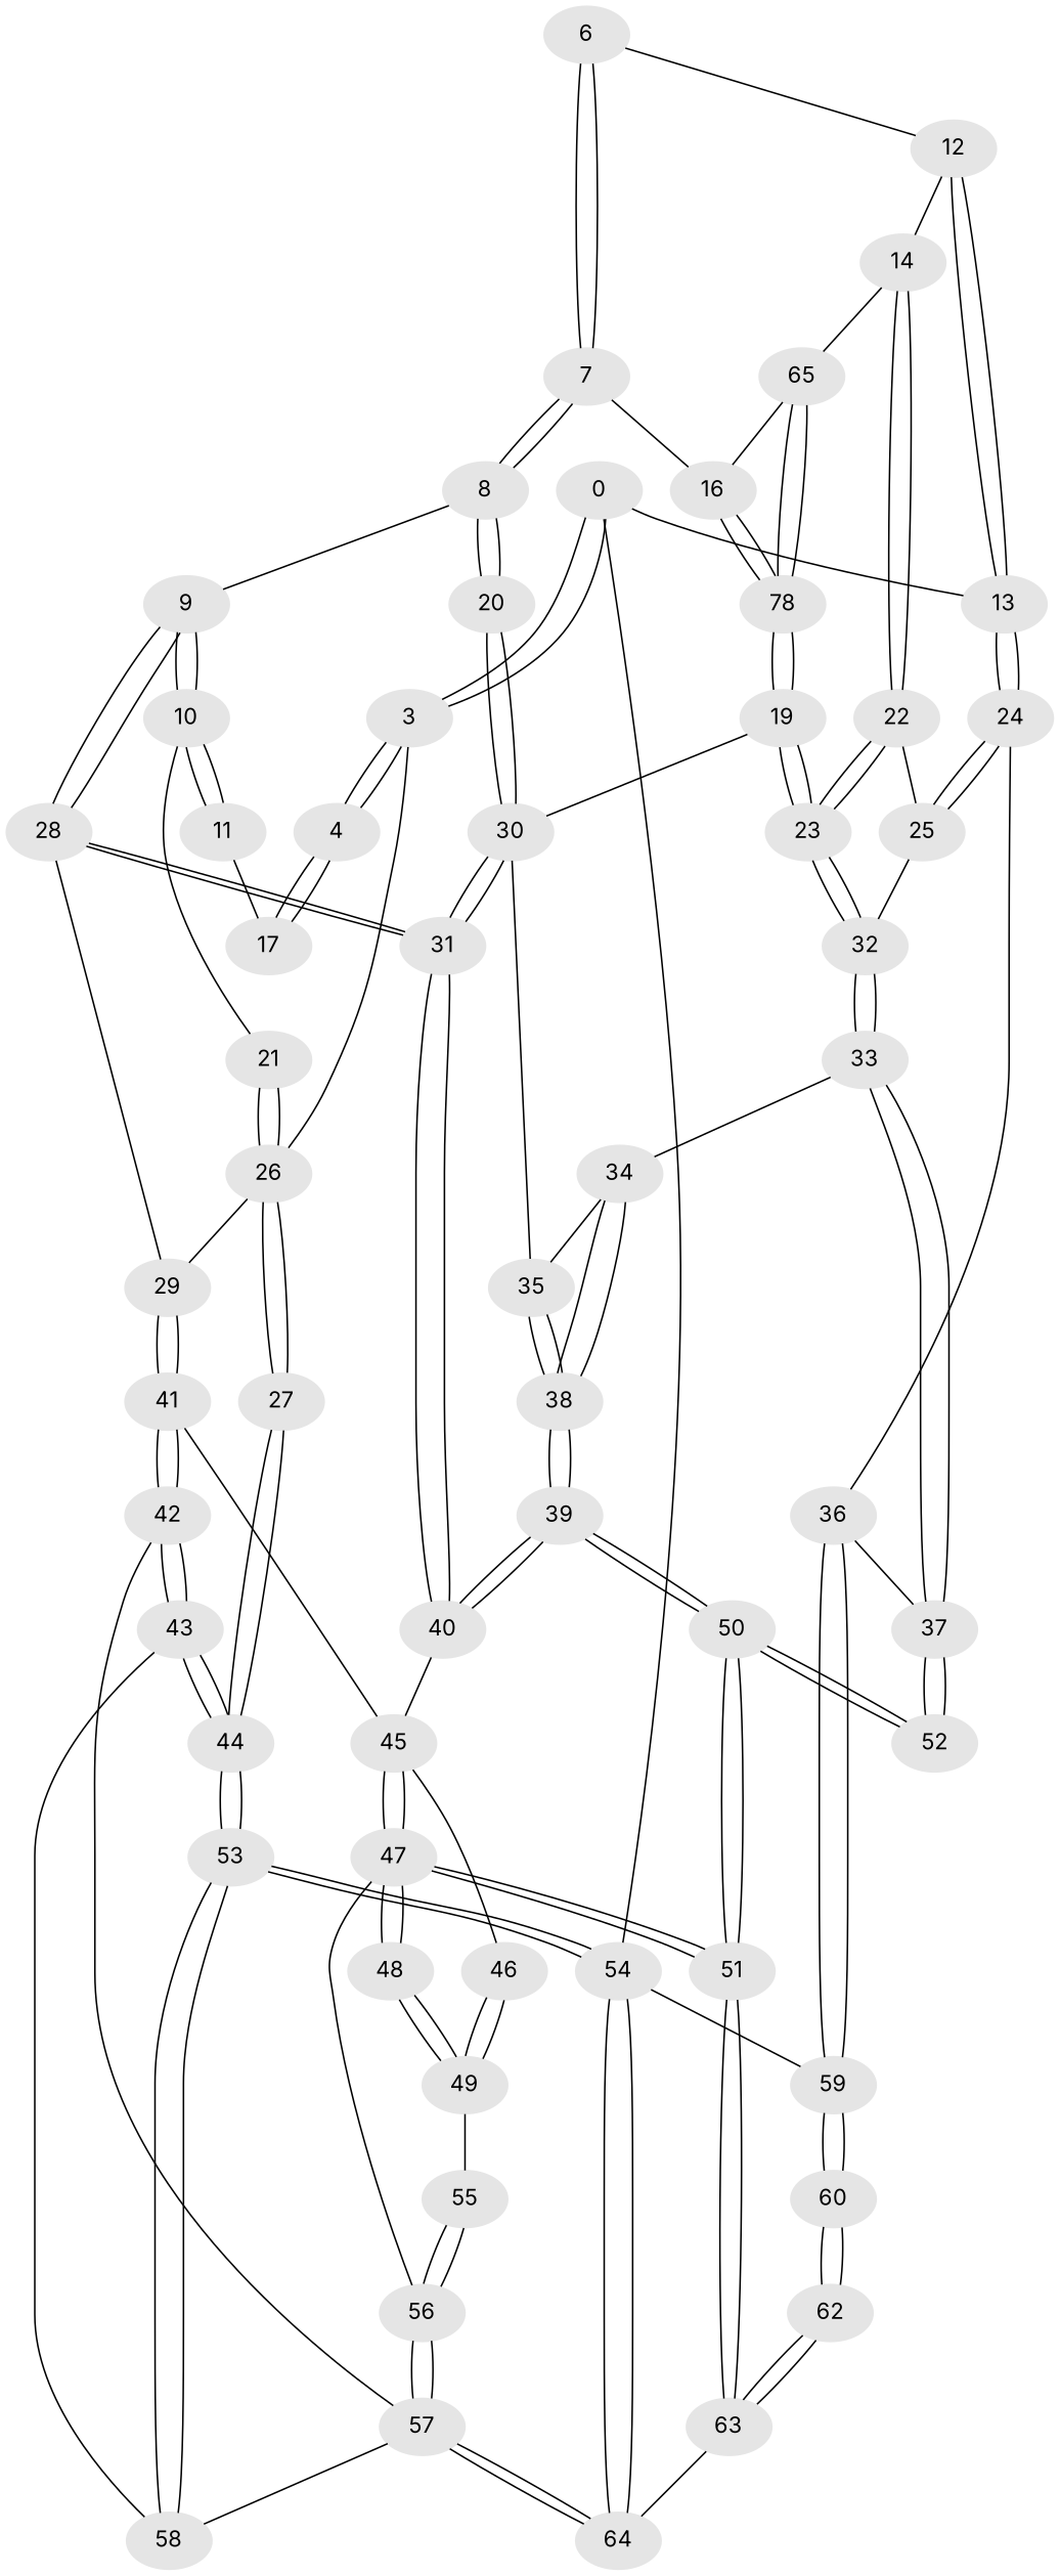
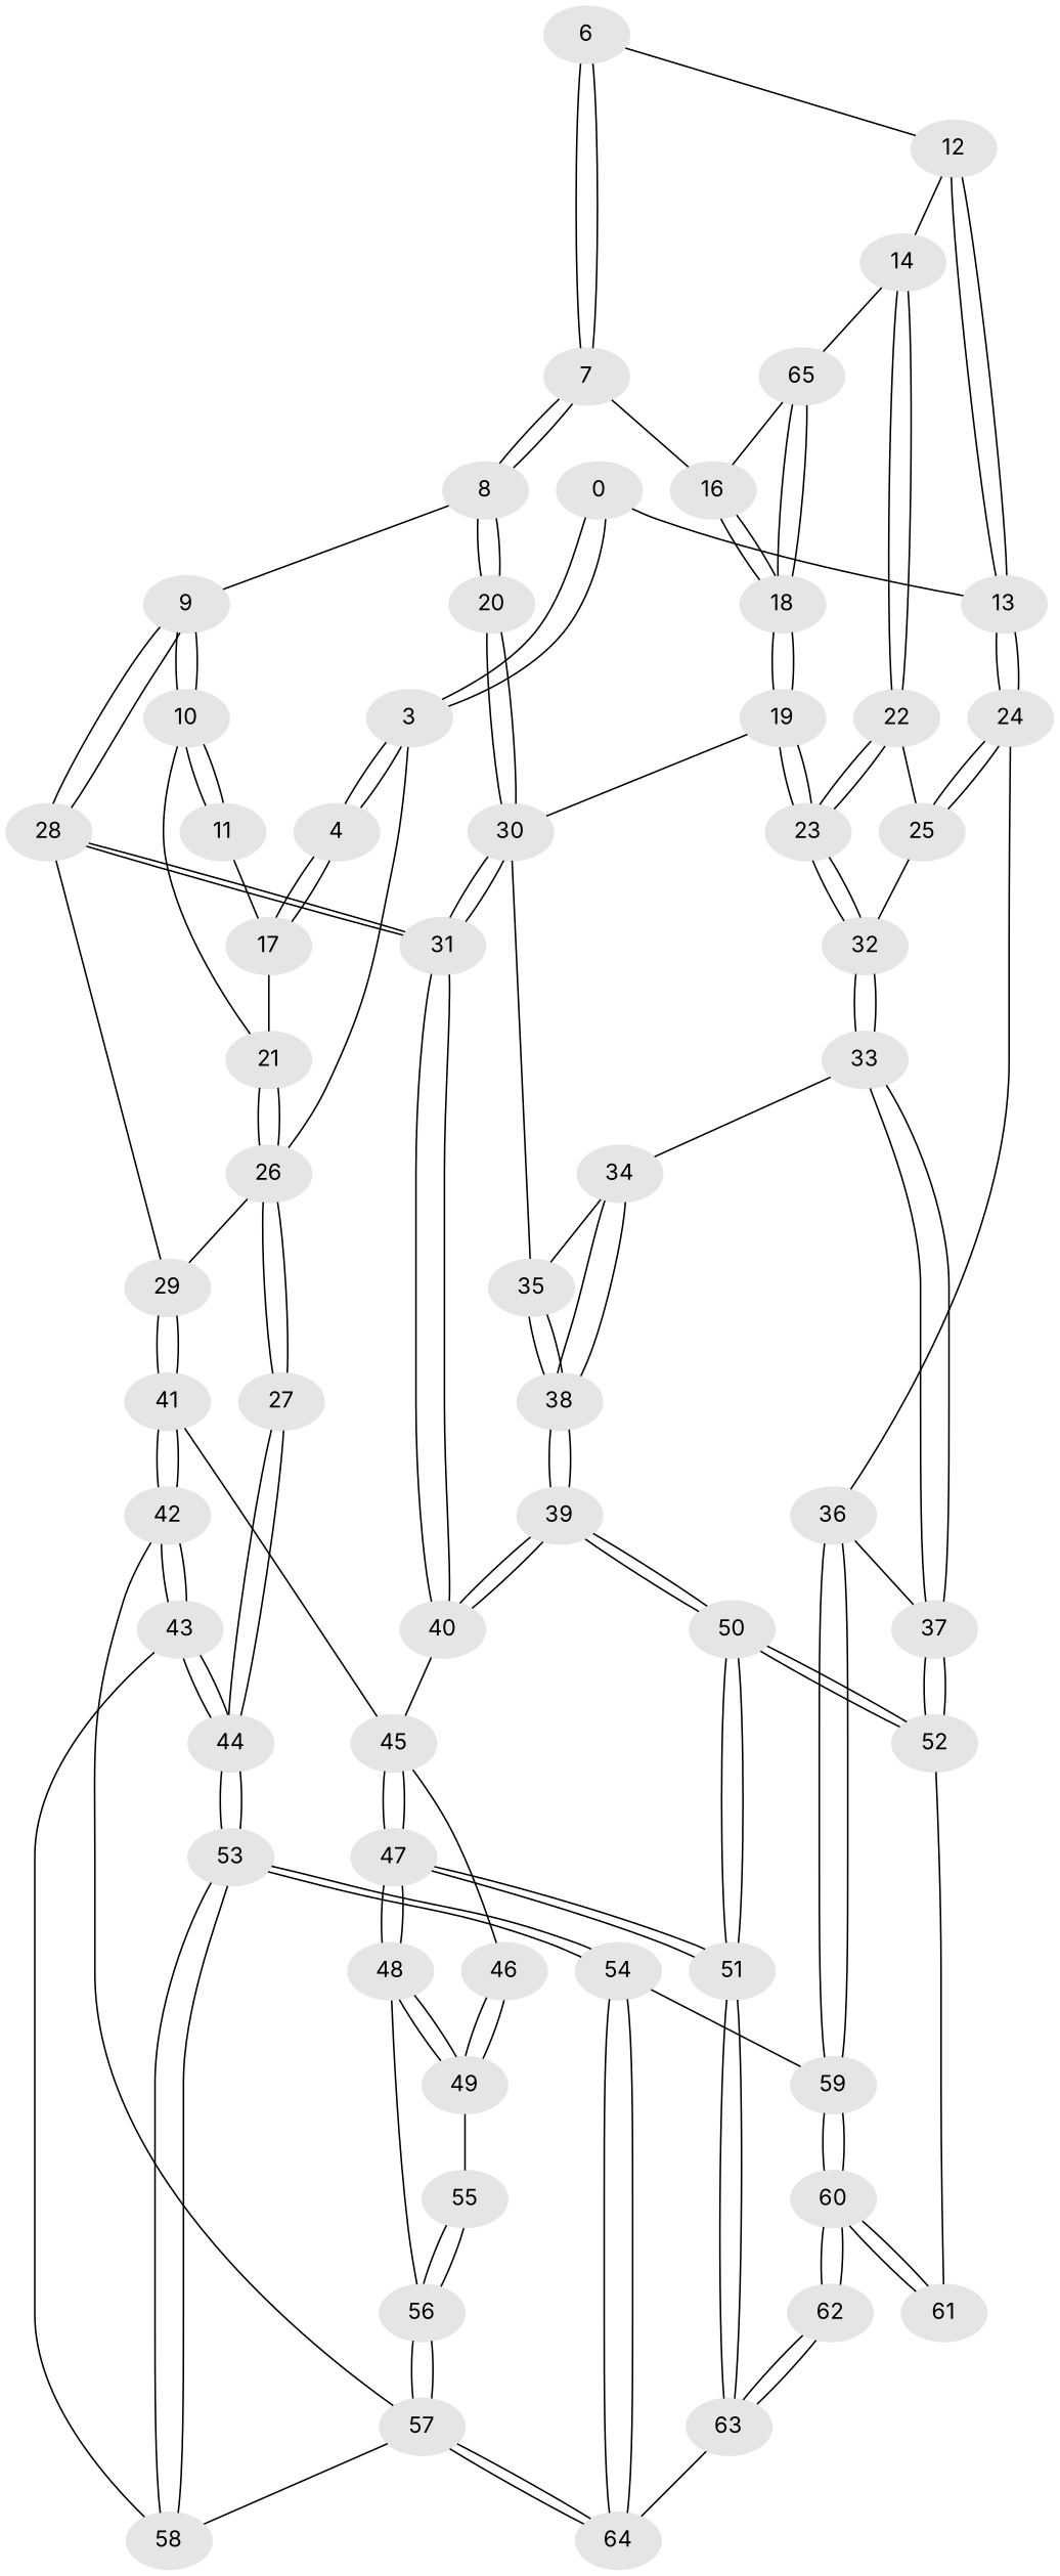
  graph {
    fontname=Inter
    node [color=gray90 fontname=Inter style=filled]
    edge [fontname=Inter]
    n1 [label=0]
    3
    13
    54
    6
    7
    12
    4
    26
    24
    59
    64
    17
    27
    44
    21
    11
    8
    16
    14
    9
    20
-   18 [label=78]
+   18
    10
    28
    30
    29
    31
    n29 [label=65]
    22
    25
    36
    60
    23
    19
    32
    35
    33
    37
    41
    53
    40
    45
    42
    38
    34
    52
    39
+   61
    50
    51
    46
    47
    43
    57
    49
    58
    55
    56
    48
    63
    62
    n1 -- 3
    n1 -- 3
    n1 -- 13
-   n1 -- 54
    3 -- 4
    3 -- 4
    3 -- 26
    13 -- 24
    13 -- 24
    54 -- 59
    54 -- 64
    54 -- 64
    6 -- 7
    6 -- 7
    6 -- 12
    7 -- 8
    7 -- 8
    7 -- 16
    12 -- 13
    12 -- 13
    12 -- 14
    4 -- 17
    4 -- 17
    26 -- 27
    26 -- 27
    26 -- 29
    24 -- 25
    24 -- 25
    24 -- 36
    59 -- 60
    59 -- 60
+   17 -- 21
    27 -- 44
    27 -- 44
    44 -- 53
    44 -- 53
    21 -- 26
    21 -- 26
    11 -- 17
    8 -- 9
    8 -- 20
    8 -- 20
    16 -- 18
    16 -- 18
    14 -- n29
    14 -- 22
    14 -- 22
    9 -- 10
    9 -- 10
    9 -- 28
    9 -- 28
    20 -- 30
    20 -- 30
    18 -- 19
    18 -- 19
    10 -- 21
    10 -- 11
    10 -- 11
    28 -- 29
    28 -- 31
    28 -- 31
    30 -- 31
    30 -- 31
    30 -- 35
    29 -- 41
    29 -- 41
    31 -- 40
    31 -- 40
    n29 -- 16
    n29 -- 18
    n29 -- 18
    22 -- 25
    22 -- 23
    22 -- 23
    25 -- 32
    36 -- 59
    36 -- 59
    36 -- 37
+   60 -- 61
+   60 -- 61
    60 -- 62
    60 -- 62
    23 -- 32
    23 -- 32
    19 -- 30
    19 -- 23
    19 -- 23
    32 -- 33
    32 -- 33
    35 -- 38
    35 -- 38
    33 -- 37
    33 -- 37
    33 -- 34
    37 -- 52
    37 -- 52
    41 -- 45
    41 -- 42
    41 -- 42
    53 -- 54
    53 -- 54
    53 -- 58
    53 -- 58
    40 -- 45
    45 -- 46
    45 -- 47
    45 -- 47
    42 -- 43
    42 -- 43
    42 -- 57
    38 -- 39
    38 -- 39
    34 -- 35
    34 -- 38
    34 -- 38
+   52 -- 61
    39 -- 40
    39 -- 40
    39 -- 50
    39 -- 50
    50 -- 52
    50 -- 52
    50 -- 51
    50 -- 51
    51 -- 63
    51 -- 63
    46 -- 49
    46 -- 49
    47 -- 51
    47 -- 51
    47 -- 48
    47 -- 48
    43 -- 44
    43 -- 44
    43 -- 58
    57 -- 64
    57 -- 64
    57 -- 58
    49 -- 55
    55 -- 56
    55 -- 56
    56 -- 57
    56 -- 57
    48 -- 49
    48 -- 49
-   47 -- 56
+   48 -- 56
    63 -- 64
    62 -- 63
    62 -- 63
  }
